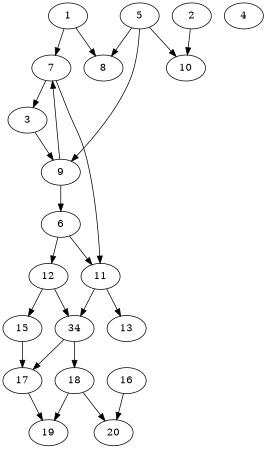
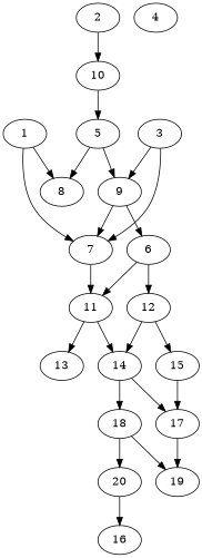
  digraph {
    node [alpha=0.12]
    1 [alpha=0.09 expect_size=36096000]
    7 [expect_size=5413888]
    8 [alpha=0.04 expect_size=26062848]
    11 [expect_size=10459136]
    13 [alpha=0.16 expect_size=14789632]
-   14 [alpha=0.18 expect_size=37441536 label=34]
+   14 [alpha=0.18 expect_size=37441536]
    2 [expect_size=21607424]
    10 [alpha=0.10 expect_size=22872064]
    3 [alpha=0.10 expect_size=16109568]
    9 [alpha=0.03 expect_size=15238144]
    6 [alpha=0.08 expect_size=14158848]
    4 [alpha=0.03 expect_size=33733632]
    5 [alpha=0.11 expect_size=51361792]
    12 [alpha=0.17 expect_size=32563200]
    15 [alpha=0.10 expect_size=45027328]
    17 [alpha=0.05 expect_size=41979904]
    18 [alpha=0.19 expect_size=23350272]
    16 [alpha=0.05 expect_size=23810048]
    20 [alpha=0.08 expect_size=40121344]
    19 [alpha=0.09 expect_size=33777664]
    1 -> 7
    1 -> 8
    7 -> 11
    11 -> 13
    11 -> 14
    14 -> 17
    14 -> 18
    2 -> 10
-   7 -> 3
+   3 -> 7
    3 -> 9
    9 -> 7
    9 -> 6
    6 -> 11
    6 -> 12
    5 -> 8
-   5 -> 10
+   10 -> 5
    5 -> 9
    12 -> 14
    12 -> 15
    15 -> 17
    17 -> 19
    18 -> 20
    18 -> 19
-   16 -> 20
+   20 -> 16
  }
